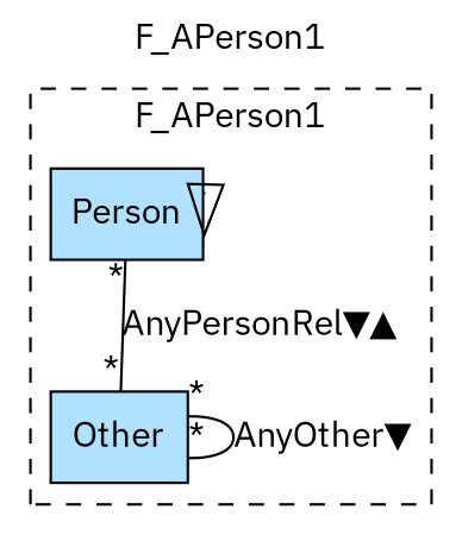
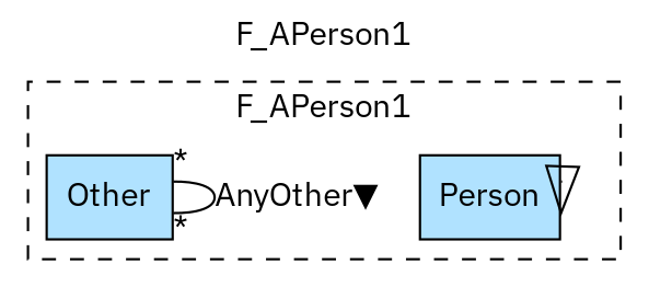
  digraph {
    label=F_APerson1
    labelfontsize=12
    labelloc=tl
    fontname="IBM Plex Sans"
    node [fillcolor=lightskyblue1 shape=record style=filled fontname="IBM Plex Sans"]
    edge [fontname="IBM Plex Sans" dir=none headlabel="*" taillabel="*"]
    n1 [label=Person]
    n2 [label=Other]
    subgraph cluster_1 {
      style=dashed
      n1
      n2
    }
    n1 -> n1 [arrowhead=onormal arrowsize=2.0 dir="" headlabel="" taillabel=""]
-   n1 -> n2 [label="AnyPersonRel▼▲"]
    n2 -> n2 [label="AnyOther▼"]
  }
